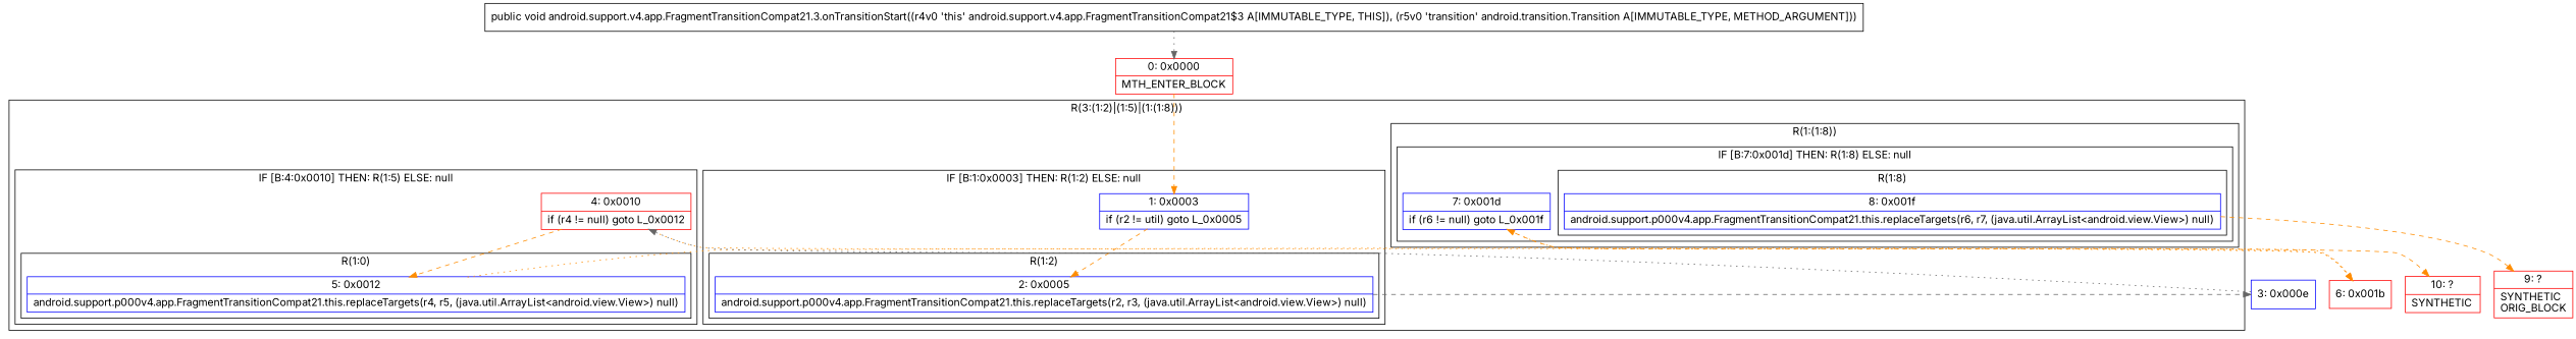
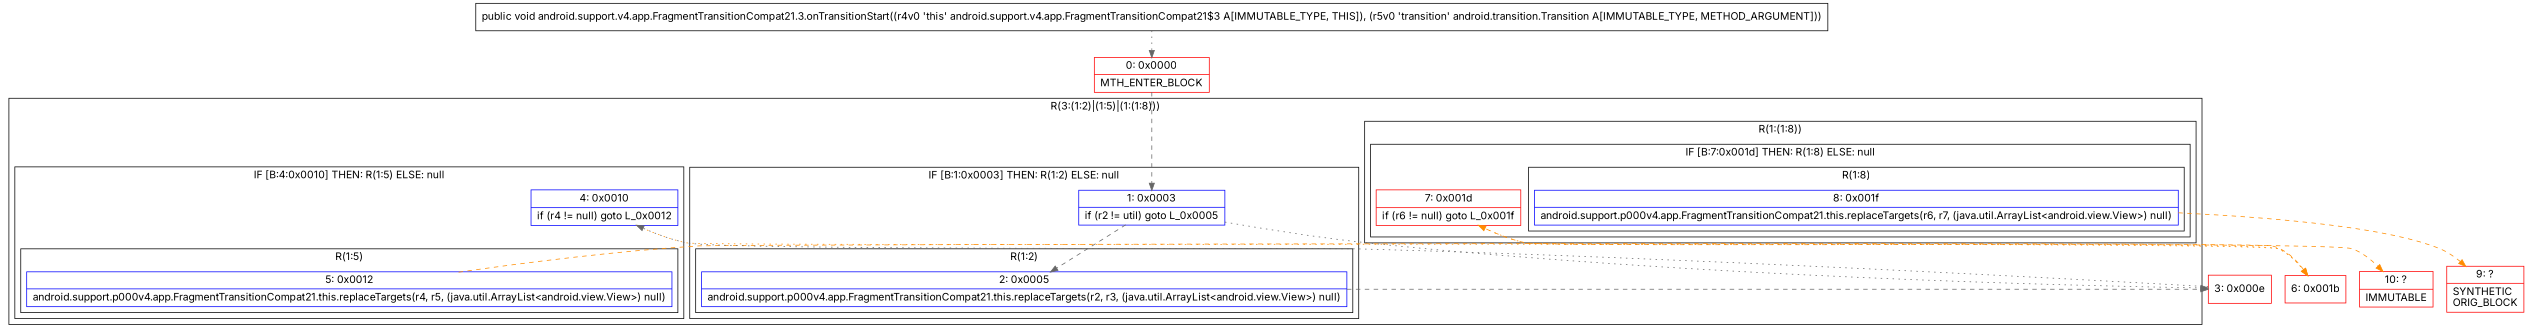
  digraph {
    fontname=Inter
    node [color=blue fontname=Inter shape=record]
    edge [color=darkorange fontname=Inter style=dashed]
    n1 [label="{2\:\ 0x0005|android.support.p000v4.app.FragmentTransitionCompat21.this.replaceTargets(r2, r3, (java.util.ArrayList\<android.view.View\>) null)\l}"]
    n2 [label="{1\:\ 0x0003|if (r2 != util) goto L_0x0005\l}"]
    n3 [label="{5\:\ 0x0012|android.support.p000v4.app.FragmentTransitionCompat21.this.replaceTargets(r4, r5, (java.util.ArrayList\<android.view.View\>) null)\l}"]
-   n4 [color=red label="{4\:\ 0x0010|if (r4 != null) goto L_0x0012\l}"]
+   n4 [label="{4\:\ 0x0010|if (r4 != null) goto L_0x0012\l}"]
    n5 [label="{8\:\ 0x001f|android.support.p000v4.app.FragmentTransitionCompat21.this.replaceTargets(r6, r7, (java.util.ArrayList\<android.view.View\>) null)\l}"]
-   n6 [label="{7\:\ 0x001d|if (r6 != null) goto L_0x001f\l}"]
-   n7 [label="{3\:\ 0x000e}"]
+   n6 [color=red label="{7\:\ 0x001d|if (r6 != null) goto L_0x001f\l}"]
+   n7 [color=red label="{3\:\ 0x000e}"]
    n8 [color=red label="{6\:\ 0x001b}"]
    n9 [color=red label="{9\:\ ?|SYNTHETIC\lORIG_BLOCK\l}"]
-   n10 [color=red label="{10\:\ ?|SYNTHETIC\l}"]
+   n10 [color=red label="{10\:\ ?|IMMUTABLE\l}"]
    n11 [color=red label="{0\:\ 0x0000|MTH_ENTER_BLOCK\l}"]
    n12 [label="{public void android.support.v4.app.FragmentTransitionCompat21.3.onTransitionStart((r4v0 'this' android.support.v4.app.FragmentTransitionCompat21$3 A[IMMUTABLE_TYPE, THIS]), (r5v0 'transition' android.transition.Transition A[IMMUTABLE_TYPE, METHOD_ARGUMENT])) }" color=""]
    subgraph cluster_1 {
      label="R(3:(1:2)|(1:5)|(1:(1:8)))"
      subgraph cluster_2 {
        label="IF [B:1:0x0003] THEN: R(1:2) ELSE: null"
        n2
        subgraph cluster_3 {
          label="R(1:2)"
          n1
        }
      }
      subgraph cluster_4 {
        label="IF [B:4:0x0010] THEN: R(1:5) ELSE: null"
        n4
        subgraph cluster_5 {
-         label="R(1:0)"
+         label="R(1:5)"
          n3
        }
      }
      subgraph cluster_6 {
        label="R(1:(1:8))"
        subgraph cluster_7 {
          label="IF [B:7:0x001d] THEN: R(1:8) ELSE: null"
          n6
          subgraph cluster_8 {
            label="R(1:8)"
            n5
          }
        }
      }
    }
    n1 -> n7 [color=gray40]
-   n2 -> n1
-   n3 -> n8 [style=dotted]
-   n4 -> n3
+   n2 -> n1 [color=gray40]
+   n2 -> n7 [color=gray40 style=dotted]
+   n3 -> n8
    n4 -> n8 [style=dotted]
    n5 -> n9
    n6 -> n10
    n7 -> n4 [color=gray40 style=dotted]
    n8 -> n6 [style=dotted]
-   n11 -> n2
+   n11 -> n2 [color=gray40]
    n12 -> n11 [color=gray40 style=dotted]
  }
